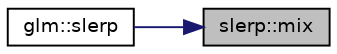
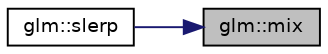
  digraph {
    rankdir=RL
    node [color=black fontname=Helvetica fontsize=10 shape=record style=filled]
-   n1 [fillcolor=grey75 fontcolor=black height=0.2 label="slerp::mix" width=0.4]
+   n1 [fillcolor=grey75 fontcolor=black height=0.2 label="glm::mix" width=0.4]
    n2 [fillcolor=white height=0.2 label="glm::slerp" width=0.4]
    n1 -> n2 [color=midnightblue dir=back fontname=Helvetica fontsize=10 labelfontname=Helvetica labelfontsize=10 style=solid]
  }
